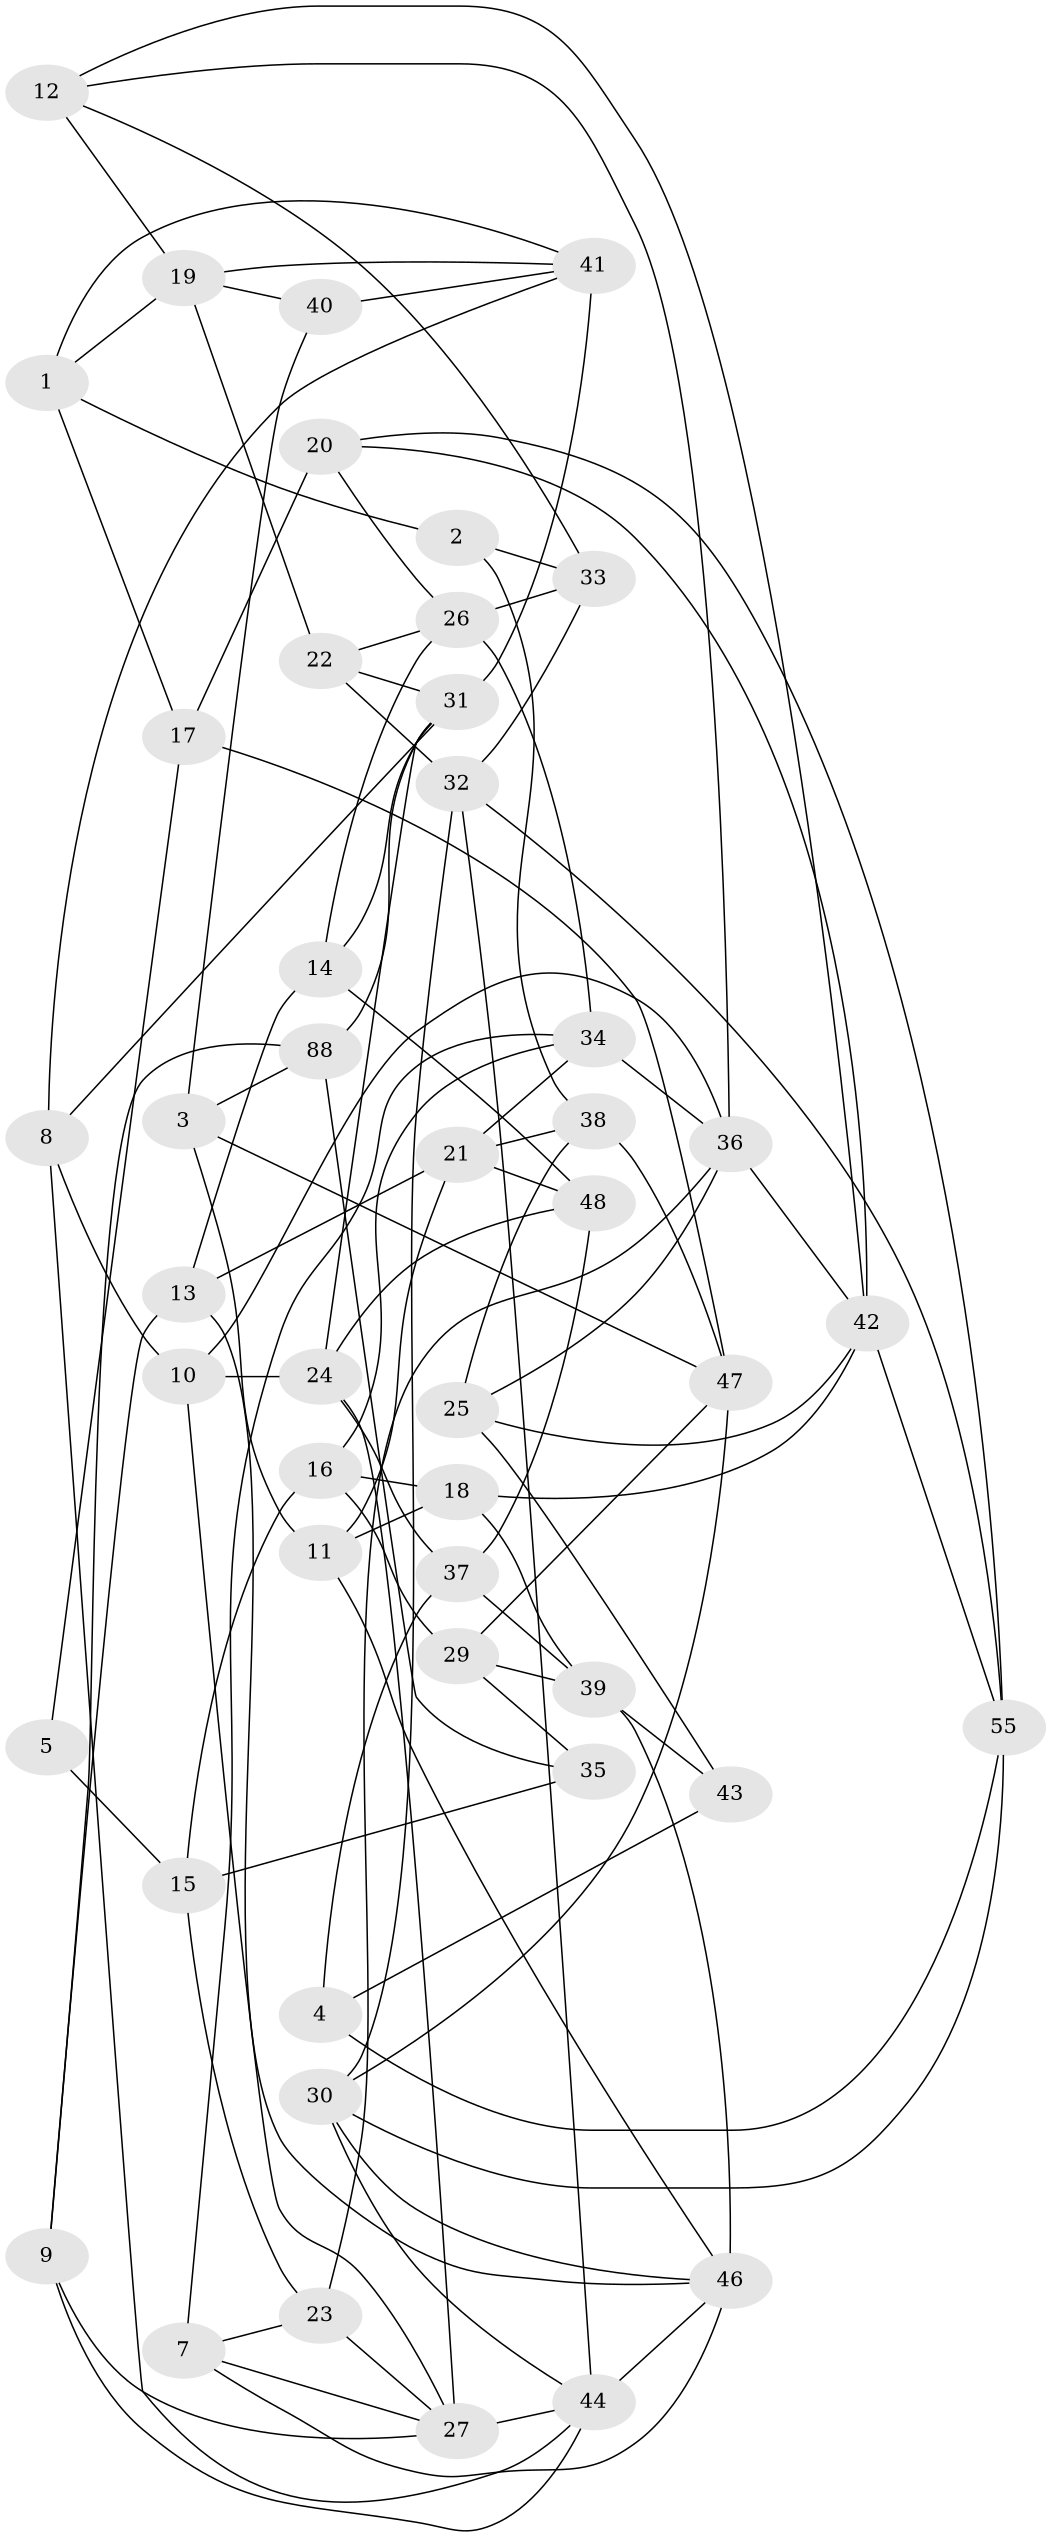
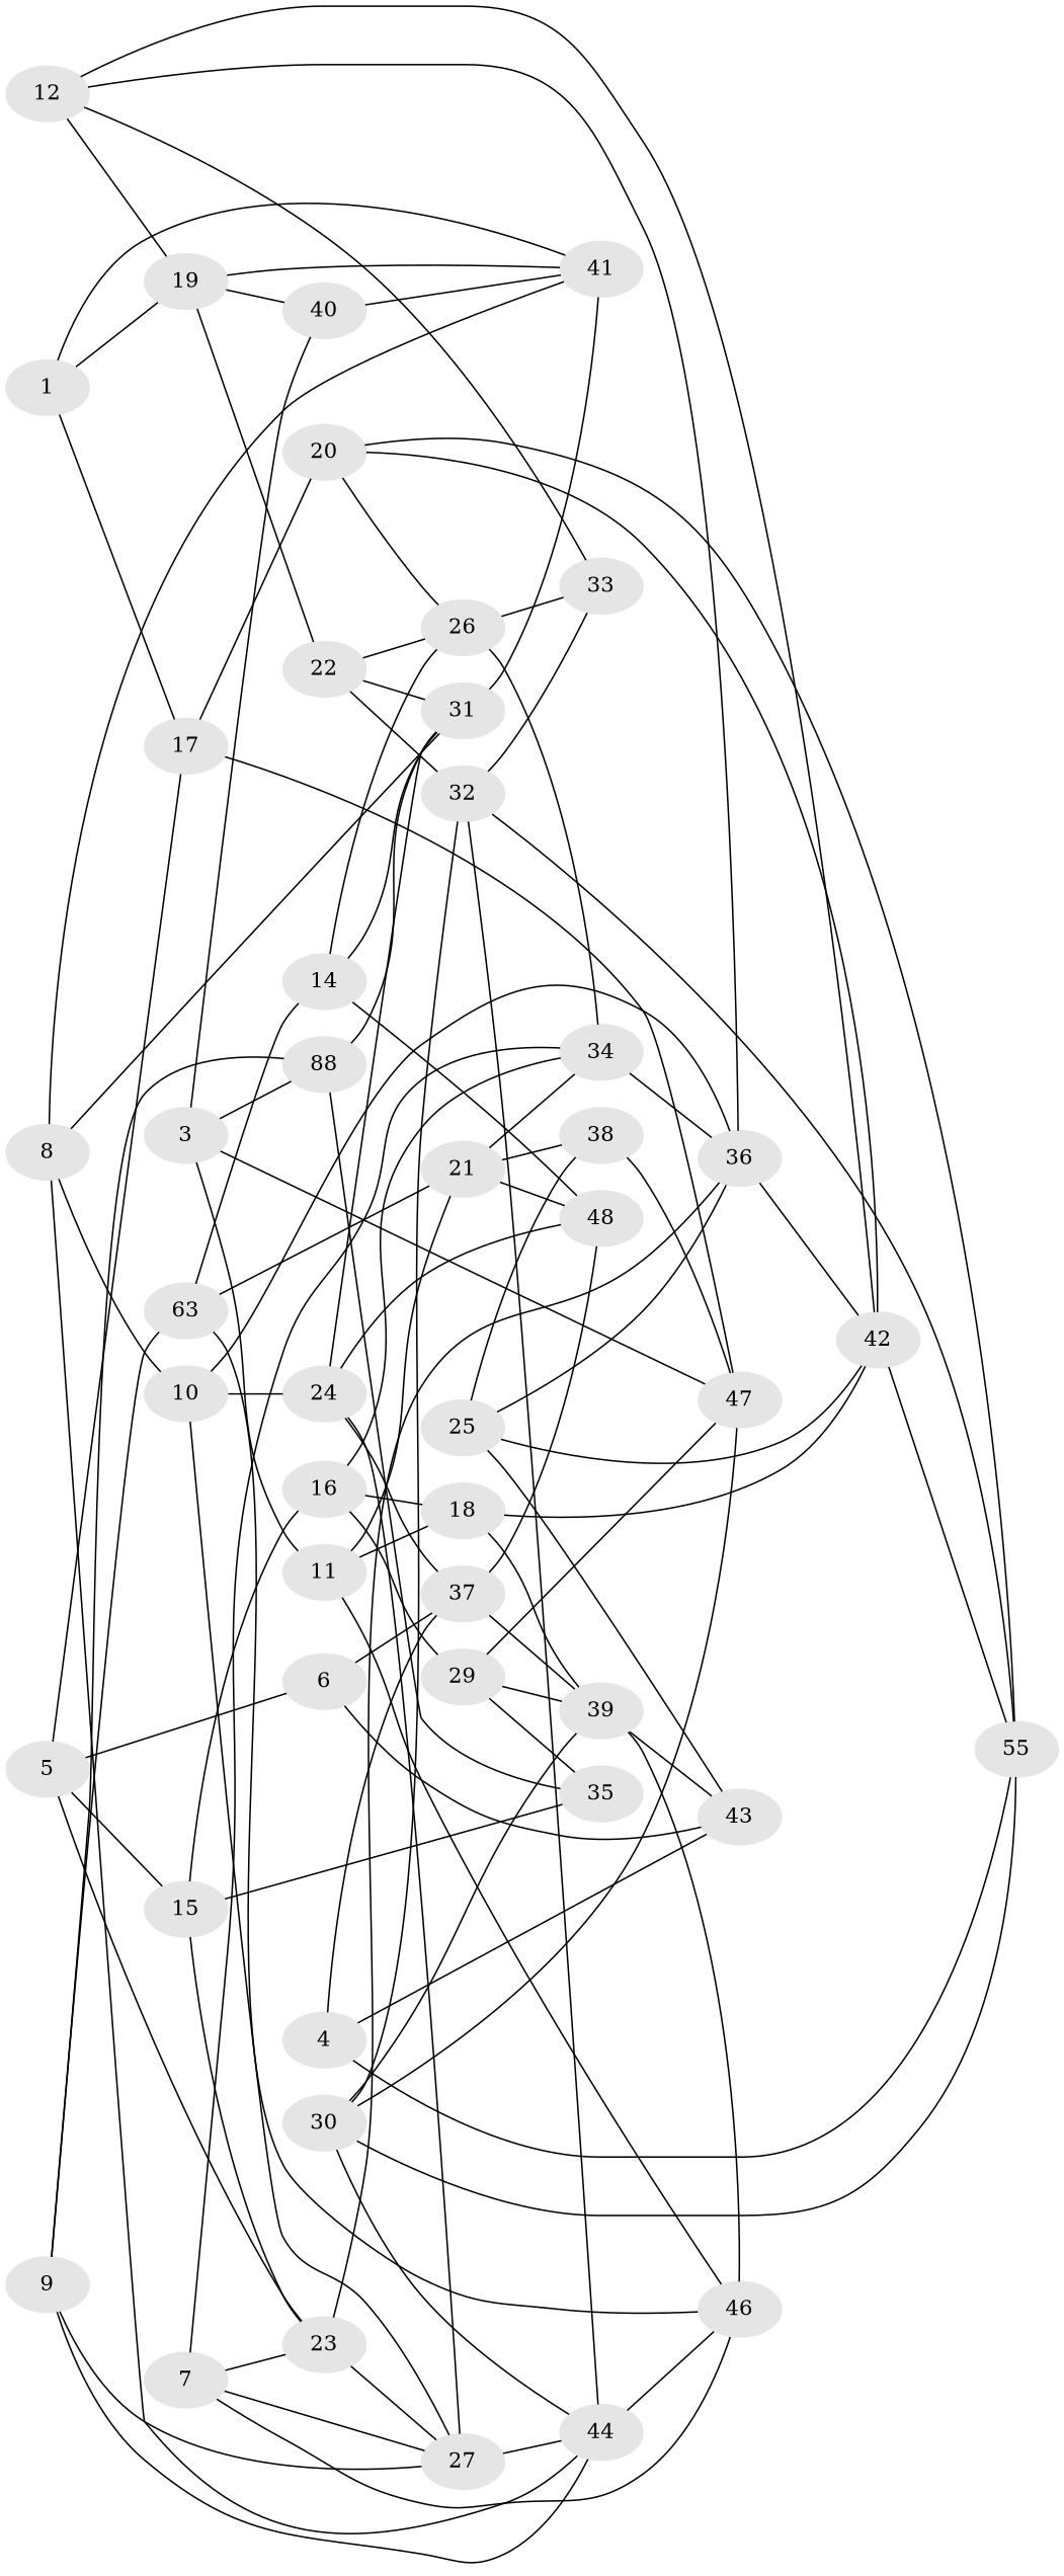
  graph {
    rankdir=LR
    node [color=gray90 style=filled]
    edge [weight=1.0]
    1
-   2
    17
    19
    41
    33
    38
    47
    20
    40
    22
    3
    11
    n14 [label=88]
    46
    18
    21
    31
    35
    4
    37
    43
    n23 [label=55]
    48
    39
    5
+   6
    15
    23
    16
    27
    36
    7
    34
    44
    8
    10
    24
    9
-   13
+   13 [label=63]
    14
    42
    12
    26
    29
    32
    25
    30
-   1 -- 2
    1 -- 17
    1 -- 19
    1 -- 41
-   2 -- 33 [weight=2.0]
-   2 -- 38
    17 -- 47
    17 -- 20
    19 -- 41 [weight=2.0]
    19 -- 40
    19 -- 22
    38 -- 47
    20 -- n23
    20 -- 42
    20 -- 26
    40 -- 41
    22 -- 31
    22 -- 26
    22 -- 32
    3 -- 47
    3 -- 40
    3 -- 11
    3 -- n14
    11 -- 46
    11 -- 18
    11 -- 21
    n14 -- 31
    n14 -- 35
    18 -- 39
    18 -- 42
    21 -- 38
    21 -- 48
    21 -- 34 [weight=2.0]
    31 -- 41
    4 -- 37
    4 -- 43
    4 -- n23 [weight=2.0]
    37 -- 48
    37 -- 39
    39 -- 46
    39 -- 43
    5 -- 17
+   5 -- 6
    5 -- 15
+   5 -- 23
+   6 -- 37 [weight=2.0]
+   6 -- 43
    15 -- 35
    15 -- 23
    15 -- 16
    23 -- 27
    23 -- 36
    16 -- 18
    16 -- 34
    16 -- 29
    27 -- 44
    36 -- 42
    7 -- 46
    7 -- 23
    7 -- 27
    7 -- 34
    34 -- 36
    44 -- 46
    8 -- 41
    8 -- 31
    8 -- 44
    8 -- 10
    10 -- 27
    10 -- 36
    10 -- 24
    24 -- 31
    24 -- 37
    24 -- 48
    24 -- 27
    9 -- n14
    9 -- 27
    9 -- 44
    9 -- 13
    13 -- 46
    13 -- 21
    13 -- 14
    14 -- 31
    14 -- 48
    14 -- 26
    42 -- n23
    12 -- 19
    12 -- 33
    12 -- 36
    12 -- 42
    26 -- 33
    26 -- 34
    29 -- 47
    29 -- 35 [weight=2.0]
    29 -- 39 [weight=2.0]
    32 -- 33 [weight=2.0]
    32 -- n23
    32 -- 44
    25 -- 38
    25 -- 43
    25 -- 36
    25 -- 42
    30 -- 47 [weight=2.0]
-   30 -- 46
+   30 -- 39
    30 -- n23
    30 -- 44
    30 -- 32
  }
